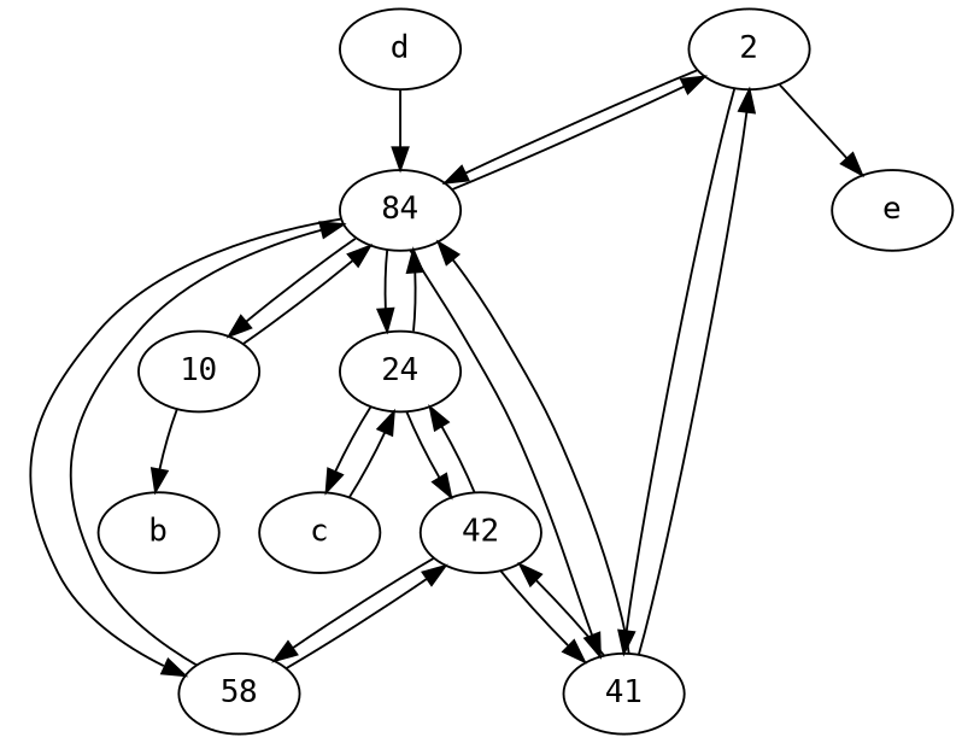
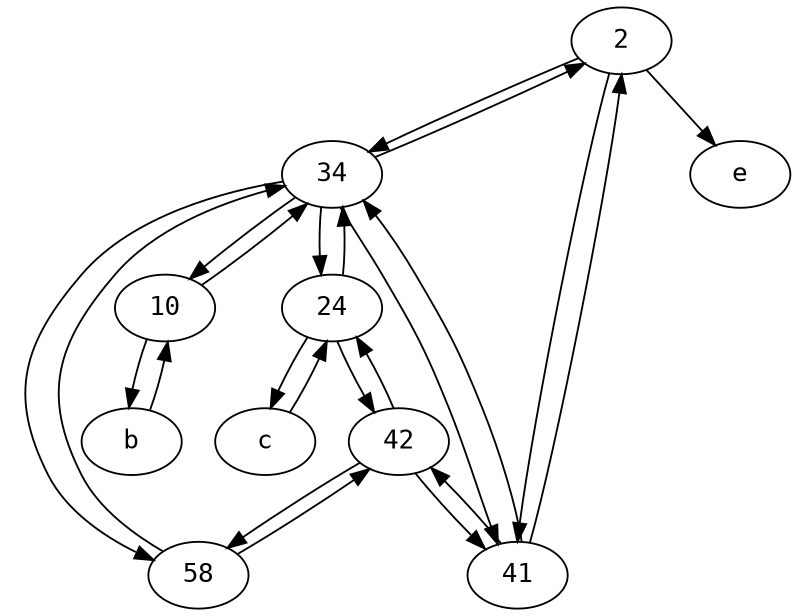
  digraph {
    fontname="DejaVu Sans Mono"
    node [fontname="DejaVu Sans Mono"]
    edge [fontname="DejaVu Sans Mono"]
    2
    e
-   34 [label=84]
+   34
    41
    n5 [label=58]
    42
    10
    n8 [label=24]
    b
    c
-   d
    2 -> e
    2 -> 34
    2 -> 41
    34 -> 2
    34 -> 41
    34 -> n5
    34 -> 10
    34 -> n8
    41 -> 2
    41 -> 34
    41 -> 42
    n5 -> 34
    n5 -> 42
    42 -> 41
    42 -> n5
    42 -> n8
    10 -> 34
    10 -> b
    n8 -> 34
    n8 -> 42
    n8 -> c
+   b -> 10
    c -> n8
-   d -> 34
  }
